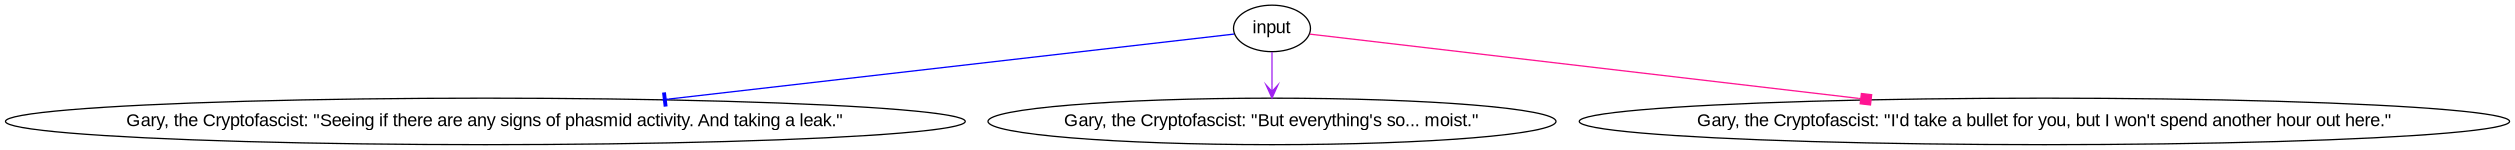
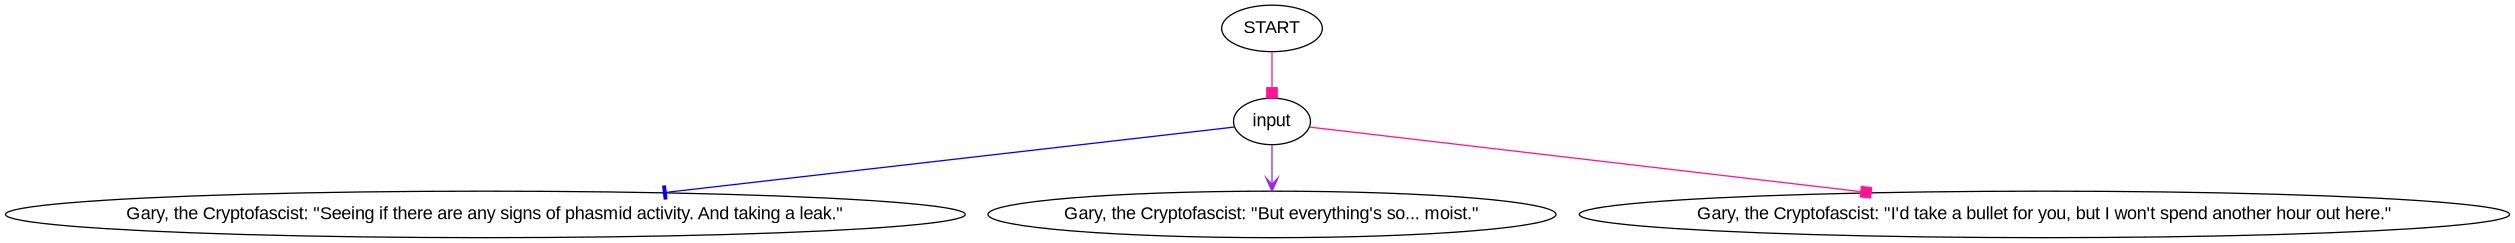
  digraph {
    fontname="Liberation Sans"
    node [fontname="Liberation Sans"]
    edge [color=deeppink arrowhead=box fontname="Liberation Sans"]
+   n1 [label=START]
    n2 [label=input]
    n3 [label="Gary, the Cryptofascist: \"Seeing if there are any signs of phasmid activity. And taking a leak.\""]
    n4 [label="Gary, the Cryptofascist: \"But everything's so... moist.\""]
    n5 [label="Gary, the Cryptofascist: \"I'd take a bullet for you, but I won't spend another hour out here.\""]
+   n1 -> n2
    n2 -> n3 [color=blue arrowhead=tee]
    n2 -> n4 [color=purple arrowhead=vee]
    n2 -> n5
  }
